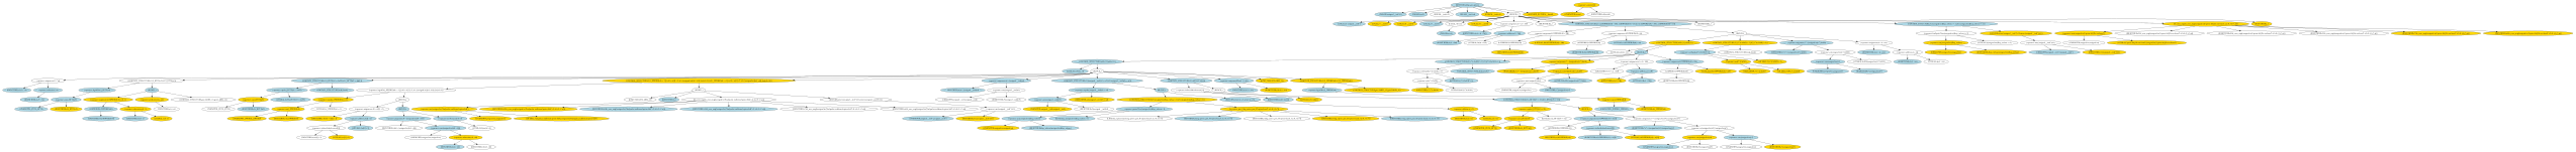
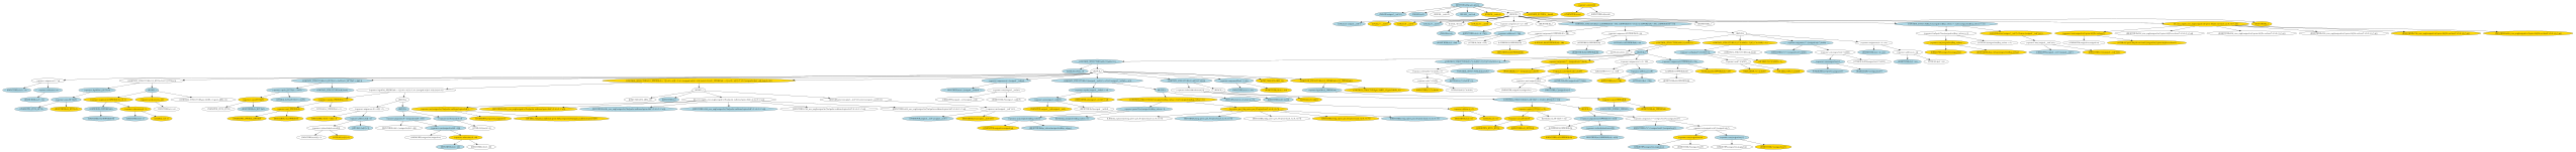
  digraph {
    fontname="EB Garamond"
    node [fillcolor=lightblue fontname="EB Garamond" style=filled]
    edge [fontname="EB Garamond"]
    n1 [label="(METHOD,udhcp_get_option)"]
    n2 [label="(PARAM,unsigned __int8 *a1)"]
    n3 [label="(PARAM,int a2)"]
    n4 [fillcolor=white label="(PARAM,__int64 a3)"]
    n5 [label="(PARAM,__int64 a4)"]
    n6 [fillcolor=gold label="(PARAM,__int64 a5)"]
    n7 [fillcolor=white label="(BLOCK,,)"]
    n8 [fillcolor=gold label="(METHOD_RETURN,__fastcall)"]
    n9 [label="(PARAM,int a6)"]
    n10 [label="(LOCAL,v6: unsigned __int8 *)"]
    n11 [fillcolor=gold label="(LOCAL,v7: __int64)"]
    n12 [fillcolor=gold label="(LOCAL,v8: __int64)"]
    n13 [label="(LOCAL,v9: __int64)"]
    n14 [fillcolor=white label="(LOCAL,v10: int)"]
    n15 [fillcolor=gold label="(LOCAL,v11: __int64)"]
    n16 [fillcolor=white label="(<operator>.assignment,v6 = a1 + 240)"]
    n17 [fillcolor=white label="(IDENTIFIER,L,)"]
    n18 [label="(CONTROL_STRUCTURE,for ( LODWORD(v8) = 388; ; LODWORD(v8) = 64 ),for ( LODWORD(v8) = 388; ; LODWORD(v8) = 64 ))"]
    n19 [fillcolor=white label="(IDENTIFIER,L,)"]
    n20 [label="(CONTROL_STRUCTURE,if ( (unsigned int)dhcp_verbose <= 2 ),if ( (unsigned int)dhcp_verbose <= 2 ))"]
    n21 [fillcolor=gold label="(bb_error_msg,bb_error_msg((unsigned int)\"option 0x%02x not found\", a2, v8, v9, v7, a6))"]
    n22 [fillcolor=gold label="(IDENTIFIER,L,)"]
    n23 [label="(IDENTIFIER,v6,v6 = a1 + 240)"]
    n24 [label="(<operator>.addition,a1 + 240)"]
    n25 [fillcolor=white label="(<operator>.assignment,LODWORD(v8) = 388)"]
    n26 [fillcolor=white label="(<operator>.assignment,LODWORD(v8) = 64)"]
    n27 [fillcolor=white label="(BLOCK,,)"]
    n28 [fillcolor=white label="(<operator>.lessEqualsThan,(unsigned int)dhcp_verbose <= 2)"]
    n29 [fillcolor=gold label="(RETURN,return (unsigned __int8 *)v11;,return (unsigned __int8 *)v11;)"]
    n30 [fillcolor=gold label="(<operator>.cast,(unsigned int)\"option 0x%02x not found\")"]
    n31 [fillcolor=white label="(IDENTIFIER,a2,bb_error_msg((unsigned int)\"option 0x%02x not found\", a2, v8, v9, v7, a6))"]
    n32 [fillcolor=white label="(IDENTIFIER,v8,bb_error_msg((unsigned int)\"option 0x%02x not found\", a2, v8, v9, v7, a6))"]
    n33 [fillcolor=white label="(IDENTIFIER,v9,bb_error_msg((unsigned int)\"option 0x%02x not found\", a2, v8, v9, v7, a6))"]
    n34 [fillcolor=gold label="(IDENTIFIER,v7,bb_error_msg((unsigned int)\"option 0x%02x not found\", a2, v8, v9, v7, a6))"]
    n35 [fillcolor=gold label="(IDENTIFIER,a6,bb_error_msg((unsigned int)\"option 0x%02x not found\", a2, v8, v9, v7, a6))"]
    n36 [label="(IDENTIFIER,a1,a1 + 240)"]
    n37 [fillcolor=white label="(LITERAL,240,a1 + 240)"]
    n38 [fillcolor=white label="(LODWORD,LODWORD(v8))"]
    n39 [fillcolor=gold label="(LITERAL,388,LODWORD(v8) = 388)"]
    n40 [fillcolor=white label="(LODWORD,LODWORD(v8))"]
    n41 [label="(LITERAL,64,LODWORD(v8) = 64)"]
    n42 [fillcolor=gold label="(CONTROL_STRUCTURE,while ( 1 ),while ( 1 ))"]
    n43 [fillcolor=gold label="(CONTROL_STRUCTURE,if ( (v7 & 0x202) != 2 ),if ( (v7 & 0x202) != 2 ))"]
    n44 [label="(<operator>.assignment,v7 = (unsigned int)v7 | 0x202)"]
    n45 [fillcolor=white label="(<operator>.assignment,v6 = a1 + 44)"]
    n46 [fillcolor=gold label="(IDENTIFIER,v8,LODWORD(v8))"]
    n47 [label="(IDENTIFIER,v8,LODWORD(v8))"]
    n48 [fillcolor=white label="(LITERAL,1,while ( 1 ))"]
    n49 [label="(BLOCK,,)"]
    n50 [label="(<operator>.notEquals,(v7 & 0x202) != 2)"]
    n51 [fillcolor=white label="(CONTROL_STRUCTURE,break;,break;)"]
    n52 [label="(IDENTIFIER,v7,v7 = (unsigned int)v7 | 0x202)"]
    n53 [fillcolor=white label="(<operator>.or,(unsigned int)v7 | 0x202)"]
    n54 [label="(IDENTIFIER,v6,v6 = a1 + 44)"]
    n55 [fillcolor=white label="(<operator>.addition,a1 + 44)"]
    n56 [label="(CONTROL_STRUCTURE,while ( 1 ),while ( 1 ))"]
    n57 [label="(CONTROL_STRUCTURE,if ( (v7 & 0x101) != 1 ),if ( (v7 & 0x101) != 1 ))"]
    n58 [fillcolor=gold label="(<operator>.assignment,v7 = (unsigned int)v7 | 0x101)"]
    n59 [fillcolor=white label="(<operator>.assignment,v6 = a1 + 108)"]
    n60 [label="(<operator>.assignment,LODWORD(v8) = 128)"]
    n61 [label="(LITERAL,1,while ( 1 ))"]
    n62 [fillcolor=white label="(BLOCK,,)"]
    n63 [fillcolor=white label="(<operator>.notEquals,(v7 & 0x101) != 1)"]
    n64 [label="(CONTROL_STRUCTURE,break;,break;)"]
    n65 [fillcolor=gold label="(IDENTIFIER,v7,v7 = (unsigned int)v7 | 0x101)"]
    n66 [fillcolor=gold label="(<operator>.or,(unsigned int)v7 | 0x101)"]
    n67 [fillcolor=white label="(IDENTIFIER,v6,v6 = a1 + 108)"]
    n68 [label="(<operator>.addition,a1 + 108)"]
    n69 [fillcolor=white label="(LODWORD,LODWORD(v8))"]
    n70 [fillcolor=gold label="(LITERAL,128,LODWORD(v8) = 128)"]
    n71 [fillcolor=white label="(<operator>.assignment,v9 = *v6)"]
    n72 [fillcolor=white label="(CONTROL_STRUCTURE,if ( !(_BYTE)v9 ),if ( !(_BYTE)v9 ))"]
    n73 [label="(CONTROL_STRUCTURE,if ( (_BYTE)v9 == 0xFF ),if ( (_BYTE)v9 == 0xFF ))"]
    n74 [fillcolor=gold label="(CONTROL_STRUCTURE,if ( (_DWORD)v8 == 1 || (v10 = v6[1] + 2, v8 = (unsigned int)(v8 - v10), (int)v8 < 0) ),if ( (_DWORD)v8 == 1 || (v10 = v6[1] + 2, v8 = (unsigned int)(v8 - v10), (int)v8 < 0) ))"]
    n75 [label="(<operator>.assignment,a6 = (unsigned __int8)v9)"]
    n76 [label="(CONTROL_STRUCTURE,if ( (unsigned __int8)v9 == a2 ),if ( (unsigned __int8)v9 == a2 ))"]
    n77 [label="(CONTROL_STRUCTURE,if ( v6[1] ),if ( v6[1] ))"]
    n78 [label="(<operator>.assignmentPlus,v6 += v10)"]
    n79 [fillcolor=gold label="(JUMP_TARGET,LABEL_11)"]
    n80 [fillcolor=gold label="(CONTROL_STRUCTURE,if ( !(_DWORD)v8 ),if ( !(_DWORD)v8 ))"]
    n81 [label="(IDENTIFIER,v9,v9 = *v6)"]
    n82 [label="(<operator>.indirection,*v6)"]
    n83 [label="(<operator>.logicalNot,!(_BYTE)v9)"]
    n84 [label="(BLOCK,,)"]
    n85 [label="(<operator>.equals,(_BYTE)v9 == 0xFF)"]
    n86 [label="(CONTROL_STRUCTURE,break;,break;)"]
    n87 [fillcolor=white label="(<operator>.logicalOr,(_DWORD)v8 == 1 || (v10 = v6[1] + 2, v8 = (unsigned int)(v8 - v10), (int)v8 < 0))"]
    n88 [fillcolor=white label="(BLOCK,,)"]
    n89 [label="(IDENTIFIER,a6,a6 = (unsigned __int8)v9)"]
    n90 [fillcolor=white label="(<operator>.cast,(unsigned __int8)v9)"]
    n91 [label="(<operator>.equals,(unsigned __int8)v9 == a2)"]
    n92 [label="(BLOCK,,)"]
    n93 [fillcolor=white label="(<operator>.indirectIndexAccess,v6[1])"]
    n94 [fillcolor=white label="(BLOCK,,)"]
    n95 [label="(IDENTIFIER,v6,v6 += v10)"]
    n96 [fillcolor=gold label="(IDENTIFIER,v10,v6 += v10)"]
    n97 [label="(<operator>.logicalNot,!(_DWORD)v8)"]
    n98 [fillcolor=gold label="(CONTROL_STRUCTURE,goto LABEL_12;,goto LABEL_12;)"]
    n99 [label="(IDENTIFIER,v6,v9 = *v6)"]
    n100 [label="(<operator>.cast,(_BYTE)v9)"]
    n101 [fillcolor=gold label="(<operator>.assignment,LODWORD(v8) = v8 - 1)"]
    n102 [fillcolor=gold label="(<operator>.preIncrement,++v6)"]
    n103 [fillcolor=white label="(CONTROL_STRUCTURE,goto LABEL_11;,goto LABEL_11;)"]
    n104 [label="(UNKNOWN,_BYTE,_BYTE)"]
    n105 [fillcolor=gold label="(IDENTIFIER,v9,(_BYTE)v9)"]
    n106 [label="(LODWORD,LODWORD(v8))"]
    n107 [fillcolor=gold label="(<operator>.subtraction,v8 - 1)"]
    n108 [fillcolor=white label="(IDENTIFIER,v6,++v6)"]
    n109 [label="(IDENTIFIER,v8,LODWORD(v8))"]
    n110 [label="(IDENTIFIER,v8,v8 - 1)"]
    n111 [fillcolor=gold label="(LITERAL,1,v8 - 1)"]
    n112 [fillcolor=gold label="(<operator>.cast,(_BYTE)v9)"]
    n113 [label="(LITERAL,0xFF,(_BYTE)v9 == 0xFF)"]
    n114 [fillcolor=white label="(UNKNOWN,_BYTE,_BYTE)"]
    n115 [label="(IDENTIFIER,v9,(_BYTE)v9)"]
    n116 [fillcolor=gold label="(<operator>.equals,(_DWORD)v8 == 1)"]
    n117 [fillcolor=white label="(BLOCK,,)"]
    n118 [fillcolor=white label="(JUMP_TARGET,LABEL_12)"]
    n119 [label="(IDENTIFIER,L,)"]
    n120 [fillcolor=white label="(bb_error_msg,bb_error_msg((unsigned int)\"bad packet, malformed option field\", a2, v8, v9, v7, a6))"]
    n121 [fillcolor=white label="(RETURN,return (unsigned __int8 *)v11;,return (unsigned __int8 *)v11;)"]
    n122 [fillcolor=gold label="(<operator>.cast,(_DWORD)v8)"]
    n123 [fillcolor=white label="(LITERAL,1,(_DWORD)v8 == 1)"]
    n124 [fillcolor=white label="(<operator>.assignment,v10 = v6[1] + 2)"]
    n125 [label="(BLOCK,,)"]
    n126 [fillcolor=gold label="(UNKNOWN,_DWORD,_DWORD)"]
    n127 [fillcolor=gold label="(IDENTIFIER,v8,(_DWORD)v8)"]
    n128 [fillcolor=gold label="(IDENTIFIER,v10,v10 = v6[1] + 2)"]
    n129 [label="(<operator>.addition,v6[1] + 2)"]
    n130 [label="(<operator>.assignment,v8 = (unsigned int)(v8 - v10))"]
    n131 [label="(<operator>.lessThan,(int)v8 < 0)"]
    n132 [fillcolor=white label="(<operator>.indirectIndexAccess,v6[1])"]
    n133 [label="(LITERAL,2,v6[1] + 2)"]
    n134 [fillcolor=white label="(IDENTIFIER,v6,v6[1] + 2)"]
    n135 [fillcolor=gold label="(LITERAL,1,v6[1] + 2)"]
    n136 [fillcolor=white label="(IDENTIFIER,v8,v8 = (unsigned int)(v8 - v10))"]
    n137 [label="(<operator>.cast,(unsigned int)(v8 - v10))"]
    n138 [fillcolor=white label="(LITERAL,0,(int)v8 < 0)"]
    n139 [fillcolor=white label="(UNKNOWN,unsigned int,unsigned int)"]
    n140 [fillcolor=gold label="(<operator>.subtraction,v8 - v10)"]
    n141 [label="(IDENTIFIER,v8,v8 - v10)"]
    n142 [fillcolor=white label="(IDENTIFIER,v10,v8 - v10)"]
    n143 [fillcolor=gold label="(<operator>.cast,(int)v8)"]
    n144 [fillcolor=gold label="(UNKNOWN,int,int)"]
    n145 [fillcolor=white label="(IDENTIFIER,v8,(int)v8)"]
    n146 [fillcolor=gold label="(<operator>.cast,(unsigned int)\"bad packet, malformed option field\")"]
    n147 [fillcolor=gold label="(IDENTIFIER,a2,bb_error_msg((unsigned int)\"bad packet, malformed option field\", a2, v8, v9, v7, a6))"]
    n148 [label="(IDENTIFIER,v8,bb_error_msg((unsigned int)\"bad packet, malformed option field\", a2, v8, v9, v7, a6))"]
    n149 [label="(IDENTIFIER,v9,bb_error_msg((unsigned int)\"bad packet, malformed option field\", a2, v8, v9, v7, a6))"]
    n150 [fillcolor=white label="(IDENTIFIER,v7,bb_error_msg((unsigned int)\"bad packet, malformed option field\", a2, v8, v9, v7, a6))"]
    n151 [fillcolor=white label="(IDENTIFIER,a6,bb_error_msg((unsigned int)\"bad packet, malformed option field\", a2, v8, v9, v7, a6))"]
    n152 [fillcolor=white label="(<operator>.cast,(unsigned __int8 *)v11)"]
    n153 [fillcolor=gold label="(UNKNOWN,unsigned int,unsigned int)"]
    n154 [fillcolor=gold label="(LITERAL,\"bad packet, malformed option field\",(unsigned int)\"bad packet, malformed option field\")"]
    n155 [label="(UNKNOWN,unsigned __int8 *,unsigned __int8 *)"]
    n156 [fillcolor=gold label="(IDENTIFIER,v11,(unsigned __int8 *)v11)"]
    n157 [fillcolor=white label="(UNKNOWN,unsigned __int8,unsigned __int8)"]
    n158 [fillcolor=white label="(IDENTIFIER,v9,(unsigned __int8)v9)"]
    n159 [label="(<operator>.cast,(unsigned __int8)v9)"]
    n160 [fillcolor=gold label="(IDENTIFIER,a2,(unsigned __int1)v9 == a2)"]
    n161 [fillcolor=gold label="(CONTROL_STRUCTURE,if ( (unsigned int)dhcp_verbose > 1 ),if ( (unsigned int)dhcp_verbose > 1 ))"]
    n162 [label="(RETURN,return v6 + 2;,return v6 + 2;)"]
    n163 [fillcolor=gold label="(UNKNOWN,unsigned __int8,unsigned __int8)"]
    n164 [fillcolor=white label="(IDENTIFIER,v9,(unsigned __int8)v9)"]
    n165 [label="(<operator>.greaterThan,(unsigned int)dhcp_verbose > 1)"]
    n166 [fillcolor=gold label="(log_option_part_0,log_option_part_0(\"option found\", v6, v8, v9, v7))"]
    n167 [fillcolor=gold label="(<operator>.addition,v6 + 2)"]
    n168 [label="(<operator>.cast,(unsigned int)dhcp_verbose)"]
    n169 [label="(LITERAL,1,(unsigned int)dhcp_verbose > 1)"]
    n170 [fillcolor=white label="(LITERAL,\"option found\",log_option_part_0(\"option found\", v6, v8, v9, v7))"]
    n171 [label="(IDENTIFIER,v6,log_option_part_0(\"option found\", v6, v8, v9, v7))"]
    n172 [fillcolor=white label="(IDENTIFIER,v8,log_option_part_0(\"option found\", v6, v8, v9, v7))"]
    n173 [fillcolor=gold label="(IDENTIFIER,v9,log_option_part_0(\"option found\", v6, v8, v9, v7))"]
    n174 [label="(IDENTIFIER,v7,log_option_part_0(\"option found\", v6, v8, v9, v7))"]
    n175 [fillcolor=gold label="(UNKNOWN,unsigned int,unsigned int)"]
    n176 [label="(IDENTIFIER,dhcp_verbose,(unsigned int)dhcp_verbose)"]
    n177 [fillcolor=gold label="(IDENTIFIER,v6,v6 + 2)"]
    n178 [fillcolor=gold label="(LITERAL,2,v6 + 2)"]
    n179 [label="(IDENTIFIER,v6,if ( v6[1] ))"]
    n180 [fillcolor=gold label="(LITERAL,1,if ( v6[1] ))"]
    n181 [label="(CONTROL_STRUCTURE,if ( (_BYTE)v9 == 52 ),if ( (_BYTE)v9 == 52 ))"]
    n182 [fillcolor=gold label="(<operator>.equals,(_BYTE)v9 == 52)"]
    n183 [fillcolor=gold label="(BLOCK,,)"]
    n184 [fillcolor=gold label="(<operator>.cast,(_BYTE)v9)"]
    n185 [fillcolor=white label="(LITERAL,52,(_BYTE)v9 == 52)"]
    n186 [label="(<operator>.assignment,LODWORD(v9) = v6[2])"]
    n187 [fillcolor=white label="(<operator>.assignment,v7 = (unsigned int)v9 | (unsigned int)v7)"]
    n188 [fillcolor=gold label="(UNKNOWN,_BYTE,_BYTE)"]
    n189 [fillcolor=gold label="(IDENTIFIER,v9,(_BYTE)v9)"]
    n190 [fillcolor=white label="(LODWORD,LODWORD(v9))"]
    n191 [label="(<operator>.indirectIndexAccess,v6[2])"]
    n192 [label="(IDENTIFIER,v7,v7 = (unsigned int)v9 | (unsigned int)v7)"]
    n193 [fillcolor=white label="(<operator>.or,(unsigned int)v9 | (unsigned int)v7)"]
    n194 [fillcolor=gold label="(IDENTIFIER,v9,LODWORD(v9))"]
    n195 [label="(IDENTIFIER,v6,LODWORD(v9) = v6[2])"]
-   n196 [fillcolor=gold label="(LITERAL,2,LODWORD(v9) = v6[2])"]
    n197 [fillcolor=gold label="(<operator>.cast,(unsigned int)v9)"]
    n198 [label="(<operator>.cast,(unsigned int)v7)"]
    n199 [label="(UNKNOWN,unsigned int,unsigned int)"]
    n200 [fillcolor=white label="(IDENTIFIER,v9,(unsigned int)v9)"]
    n201 [fillcolor=white label="(UNKNOWN,unsigned int,unsigned int)"]
    n202 [fillcolor=gold label="(IDENTIFIER,v7,(unsigned int)v7)"]
    n203 [fillcolor=gold label="(<operator>.cast,(_DWORD)v8)"]
    n204 [label="(UNKNOWN,_DWORD,_DWORD)"]
    n205 [fillcolor=gold label="(IDENTIFIER,v8,(_DWORD)v8)"]
    n206 [fillcolor=white label="(<operator>.and,v7 & 0x101)"]
    n207 [label="(LITERAL,1,(v7 & 0x101) != 1)"]
    n208 [fillcolor=gold label="(IDENTIFIER,v7,v7 & 0x101)"]
    n209 [fillcolor=white label="(LITERAL,0x101,v7 & 0x101)"]
    n210 [fillcolor=white label="(<operator>.cast,(unsigned int)v7)"]
    n211 [label="(LITERAL,0x101,(unsigned int)v7 | 0x101)"]
    n212 [fillcolor=white label="(UNKNOWN,unsigned int,unsigned int)"]
    n213 [label="(IDENTIFIER,v7,(unsigned int)v7)"]
    n214 [fillcolor=gold label="(IDENTIFIER,a1,a1 + 108)"]
    n215 [label="(LITERAL,108,a1 + 108)"]
    n216 [fillcolor=white label="(IDENTIFIER,v8,LODWORD(v8))"]
-   n217 [fillcolor=gold label="(<operator>.and,v7 & 0x202)"]
+   n217 [fillcolor=white label="(<operator>.and,v7 & 0x202)"]
    n218 [fillcolor=gold label="(LITERAL,2,(v7 & 0x202) != 2)"]
    n219 [fillcolor=gold label="(IDENTIFIER,v7,v7 & 0x202)"]
    n220 [fillcolor=gold label="(LITERAL,0x202,v7 & 0x202)"]
    n221 [label="(<operator>.cast,(unsigned int)v7)"]
    n222 [fillcolor=white label="(LITERAL,0x202,(unsigned int)v7 | 0x202)"]
    n223 [label="(UNKNOWN,unsigned int,unsigned int)"]
    n224 [label="(IDENTIFIER,v7,(unsigned int)v7)"]
    n225 [label="(IDENTIFIER,a1,a1 + 44)"]
    n226 [fillcolor=white label="(LITERAL,44,a1 + 44)"]
    n227 [fillcolor=gold label="(<operator>.cast,(unsigned int)dhcp_verbose)"]
    n228 [fillcolor=white label="(LITERAL,2,(unsigned int)dhcp_verbose <= 2)"]
    n229 [fillcolor=white label="(<operator>.cast,(unsigned __int8 *)v11)"]
    n230 [fillcolor=gold label="(UNKNOWN,unsigned int,unsigned int)"]
    n231 [fillcolor=gold label="(IDENTIFIER,dhcp_verbose,(unsigned int)dhcp_verbose)"]
    n232 [label="(UNKNOWN,unsigned __int8 *,unsigned __int8 *)"]
    n233 [fillcolor=gold label="(IDENTIFIER,v11,(unsigned __int8 *)v11)"]
    n234 [fillcolor=white label="(UNKNOWN,unsigned int,unsigned int)"]
    n235 [fillcolor=gold label="(LITERAL,\"option 0x%02x not found\",(unsigned int)\"option 0x%02x not found\")"]
    n1 -> n2
    n1 -> n3
    n1 -> n4
    n1 -> n5
    n1 -> n6
    n1 -> n7
    n1 -> n8
    n7 -> n10
    n7 -> n11
    n7 -> n12
    n7 -> n13
    n7 -> n14
    n7 -> n15
    n7 -> n16
    n7 -> n17
    n7 -> n18
    n7 -> n19
    n7 -> n20
    n7 -> n21
    n7 -> n22
    n14 -> n9
    n16 -> n23
    n16 -> n24
    n18 -> n25
    n18 -> n26
    n18 -> n27
    n20 -> n28
    n20 -> n29
    n21 -> n30
    n21 -> n31
    n21 -> n32
    n21 -> n33
    n21 -> n34
    n21 -> n35
    n24 -> n36
    n24 -> n37
    n25 -> n38
    n25 -> n39
    n26 -> n40
    n26 -> n41
    n27 -> n42
    n27 -> n43
    n27 -> n44
    n27 -> n45
    n28 -> n227
    n28 -> n228
    n29 -> n229
    n30 -> n234
    n30 -> n235
    n38 -> n46
    n40 -> n47
    n42 -> n48
    n42 -> n49
    n43 -> n50
    n43 -> n51
    n44 -> n52
    n44 -> n53
    n45 -> n54
    n45 -> n55
    n49 -> n56
    n49 -> n57
    n49 -> n58
    n49 -> n59
    n49 -> n60
    n50 -> n217
    n50 -> n218
    n53 -> n221
    n53 -> n222
    n55 -> n225
    n55 -> n226
    n56 -> n61
    n56 -> n62
    n57 -> n63
    n57 -> n64
    n58 -> n65
    n58 -> n66
    n59 -> n67
    n59 -> n68
    n60 -> n69
    n60 -> n70
    n62 -> n71
    n62 -> n72
    n62 -> n73
    n62 -> n74
    n62 -> n75
    n62 -> n76
    n62 -> n77
    n62 -> n78
    n62 -> n79
    n62 -> n80
    n63 -> n206
    n63 -> n207
    n66 -> n210
    n66 -> n211
    n68 -> n214
    n68 -> n215
    n69 -> n216
    n71 -> n81
    n71 -> n82
    n72 -> n83
    n72 -> n84
    n73 -> n85
    n73 -> n86
    n74 -> n87
    n74 -> n88
    n75 -> n89
    n75 -> n90
    n76 -> n91
    n76 -> n92
    n77 -> n93
    n77 -> n94
    n78 -> n95
    n78 -> n96
    n80 -> n97
    n80 -> n98
    n82 -> n99
    n83 -> n100
    n84 -> n101
    n84 -> n102
    n84 -> n103
    n85 -> n112
    n85 -> n113
    n87 -> n116
    n87 -> n117
    n88 -> n118
    n88 -> n119
    n88 -> n120
    n88 -> n121
    n90 -> n157
    n90 -> n158
    n91 -> n159
    n91 -> n160
    n92 -> n161
    n92 -> n162
    n93 -> n179
    n93 -> n180
    n94 -> n181
    n97 -> n203
    n100 -> n104
    n100 -> n105
    n101 -> n106
    n101 -> n107
    n102 -> n108
    n106 -> n109
    n107 -> n110
    n107 -> n111
    n112 -> n114
    n112 -> n115
    n116 -> n122
    n116 -> n123
    n117 -> n124
    n117 -> n125
    n120 -> n146
    n120 -> n147
    n120 -> n148
    n120 -> n149
    n120 -> n150
    n120 -> n151
    n121 -> n152
    n122 -> n126
    n122 -> n127
    n124 -> n128
    n124 -> n129
    n125 -> n130
    n125 -> n131
    n129 -> n132
    n129 -> n133
    n130 -> n136
    n130 -> n137
    n131 -> n138
    n132 -> n134
    n132 -> n135
    n137 -> n139
    n137 -> n140
    n140 -> n141
    n140 -> n142
    n143 -> n144
    n143 -> n145
    n146 -> n153
    n146 -> n154
    n152 -> n155
    n152 -> n156
    n159 -> n163
    n159 -> n164
    n161 -> n165
    n161 -> n166
    n162 -> n167
    n165 -> n168
    n165 -> n169
    n166 -> n170
    n166 -> n171
    n166 -> n172
    n166 -> n173
    n166 -> n174
    n167 -> n177
    n167 -> n178
    n168 -> n175
    n168 -> n176
    n181 -> n182
    n181 -> n183
    n182 -> n184
    n182 -> n185
    n183 -> n186
    n183 -> n187
    n184 -> n188
    n184 -> n189
    n186 -> n190
    n186 -> n191
    n187 -> n192
    n187 -> n193
    n190 -> n194
    n191 -> n195
-   n191 -> n196
    n193 -> n197
    n193 -> n198
    n197 -> n199
    n197 -> n200
    n198 -> n201
    n198 -> n202
    n203 -> n204
    n203 -> n205
    n206 -> n208
    n206 -> n209
    n210 -> n212
    n210 -> n213
    n217 -> n219
    n217 -> n220
    n221 -> n223
    n221 -> n224
    n227 -> n230
    n227 -> n231
    n229 -> n232
    n229 -> n233
  }
